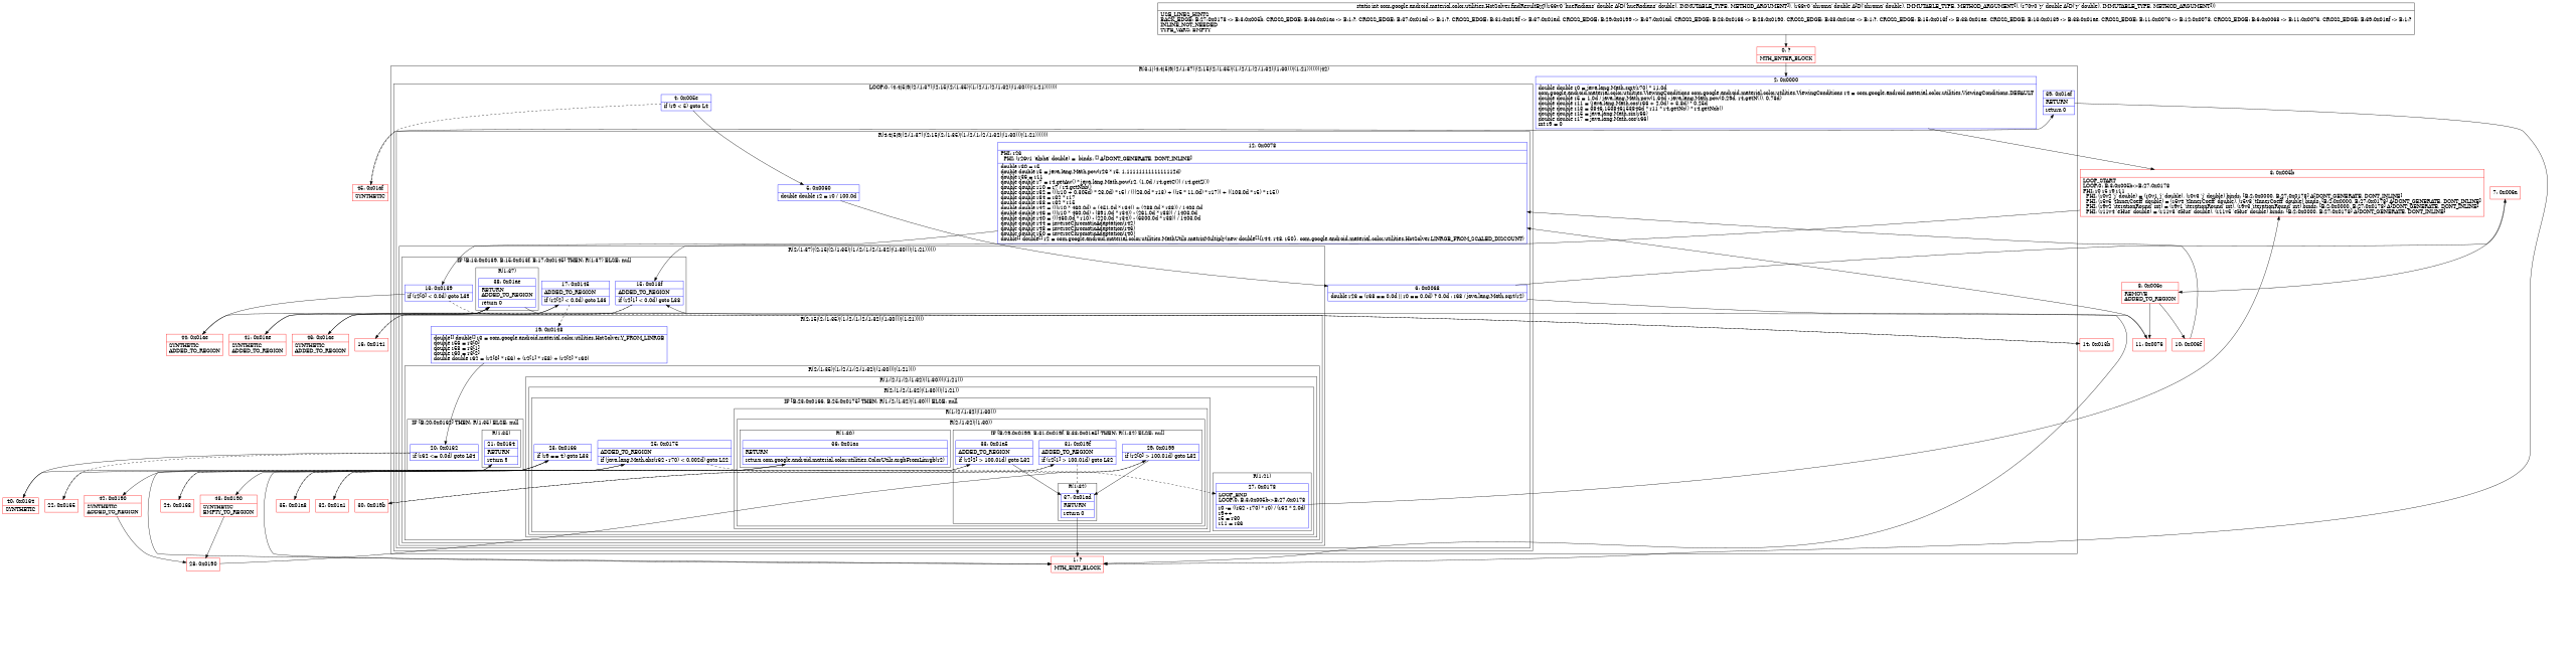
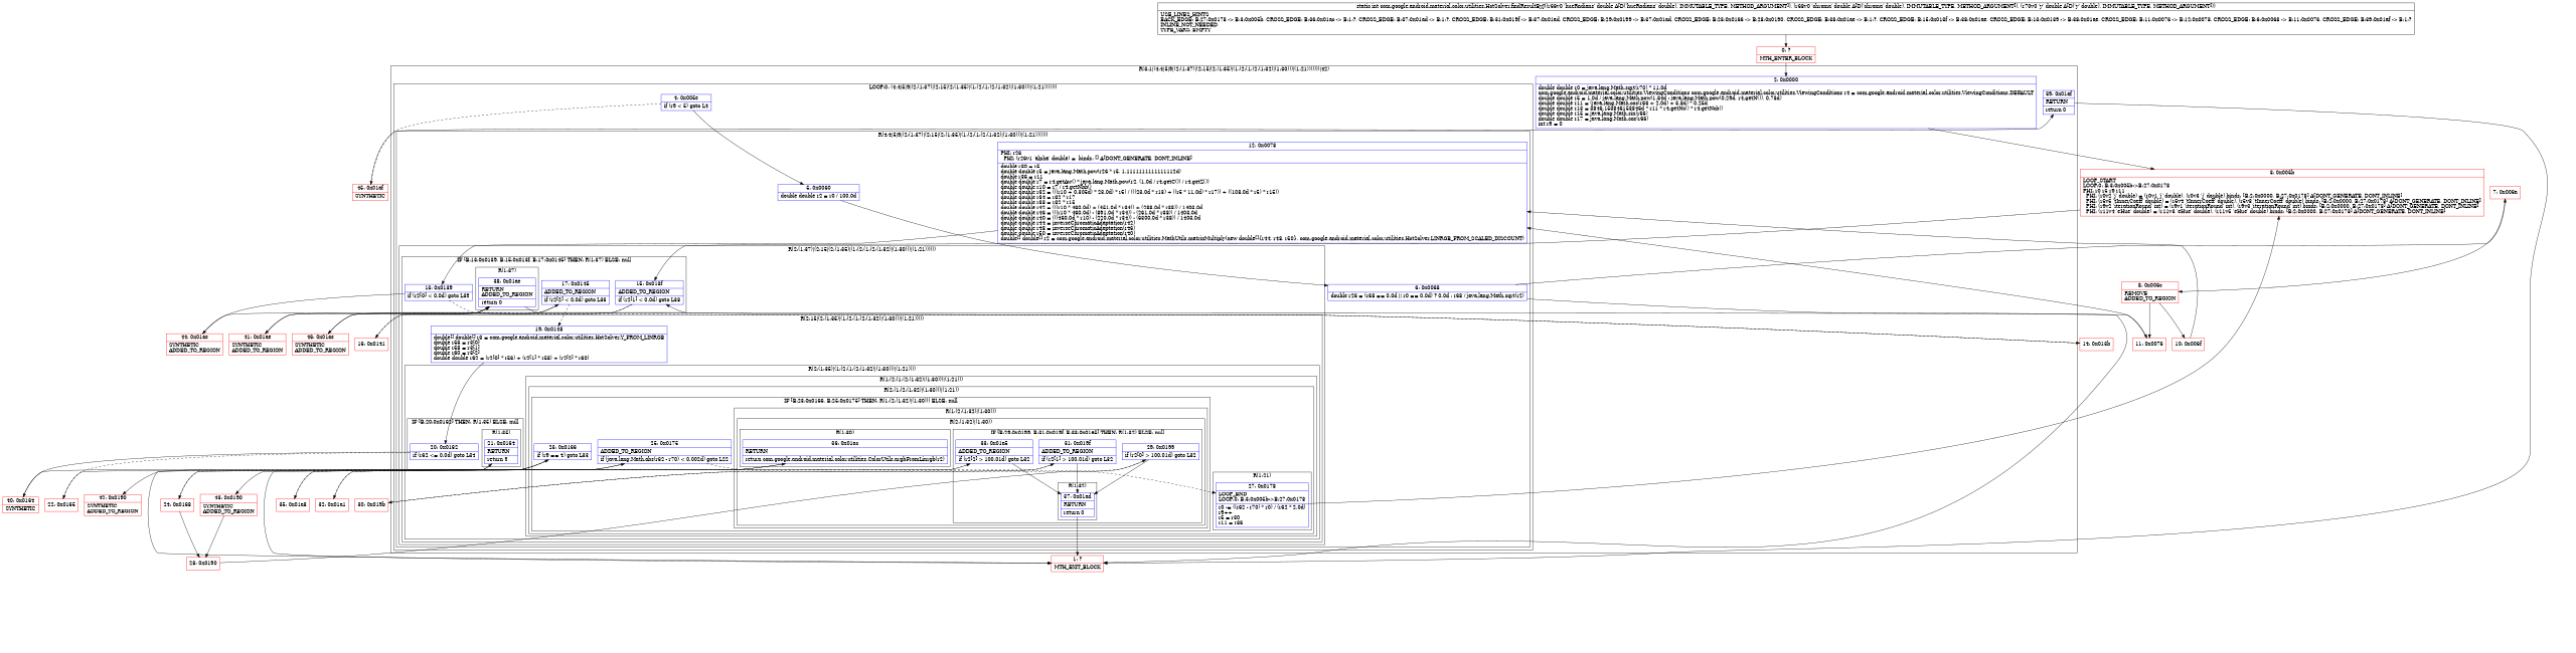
  digraph {
    node [color=red shape=record]
    n1 [color=blue label="{38\:\ 0x01ae|RETURN\lADDED_TO_REGION\l|return 0\l}"]
    n2 [color=blue label="{13\:\ 0x0139|if (r2[0] \< 0.0d) goto L39\l}"]
    n3 [color=blue label="{15\:\ 0x013f|ADDED_TO_REGION\l|if (r2[1] \< 0.0d) goto L38\l}"]
    n4 [color=blue label="{17\:\ 0x0145|ADDED_TO_REGION\l|if (r2[2] \< 0.0d) goto L36\l}"]
    n5 [color=blue label="{21\:\ 0x0164|RETURN\l|return 9\l}"]
    n6 [color=blue label="{20\:\ 0x0162|if (r62 \<= 0.0d) goto L34\l}"]
    n7 [color=blue label="{37\:\ 0x01ad|RETURN\l|return 0\l}"]
    n8 [color=blue label="{29\:\ 0x0199|if (r2[0] \> 100.01d) goto L32\l}"]
    n9 [color=blue label="{31\:\ 0x019f|ADDED_TO_REGION\l|if (r2[1] \> 100.01d) goto L32\l}"]
    n10 [color=blue label="{33\:\ 0x01a5|ADDED_TO_REGION\l|if (r2[2] \> 100.01d) goto L32\l}"]
    n11 [color=blue label="{36\:\ 0x01ac|RETURN\l|return com.google.android.material.color.utilities.ColorUtils.argbFromLinrgb(r2)\l}"]
    n12 [color=blue label="{23\:\ 0x0166|if (r9 == 4) goto L33\l}"]
    n13 [color=blue label="{25\:\ 0x0175|ADDED_TO_REGION\l|if (java.lang.Math.abs(r62 \- r70) \< 0.002d) goto L22\l}"]
    n14 [color=blue label="{27\:\ 0x0178|LOOP_END\lLOOP:0: B:3:0x005b\-\>B:27:0x0178\l|r0 \-= ((r62 \- r70) * r0) \/ (r62 * 2.0d)\lr9++\lr5 = r30\lr11 = r36\l}"]
    n15 [color=blue label="{19\:\ 0x0148|double[] double[] r3 = com.google.android.material.color.utilities.HctSolver.Y_FROM_LINRGB\ldouble r56 = r3[0]\ldouble r58 = r3[1]\ldouble r60 = r3[2]\ldouble double r62 = (r2[0] * r56) + (r2[1] * r58) + (r2[2] * r60)\l}"]
    n16 [color=blue label="{5\:\ 0x0060|double double r2 = r0 \/ 100.0d\l}"]
    n17 [color=blue label="{6\:\ 0x0068|double r26 = (r68 == 0.0d \|\| r0 == 0.0d) ? 0.0d : r68 \/ java.lang.Math.sqrt(r2)\l}"]
    n18 [color=blue label="{12\:\ 0x0078|PHI: r26 \l  PHI: (r26v1 'alpha' double) =  binds: [] A[DONT_GENERATE, DONT_INLINE]\l|double r30 = r5\ldouble double r5 = java.lang.Math.pow(r26 * r5, 1.1111111111111112d)\ldouble r36 = r11\ldouble double r7 = r4.getAw() * java.lang.Math.pow(r2, (1.0d \/ r4.getC()) \/ r4.getZ())\ldouble double r10 = r7 \/ r4.getNbb()\ldouble double r32 = (((r10 + 0.305d) * 23.0d) * r5) \/ (((23.0d * r13) + ((r5 * 11.0d) * r17)) + ((108.0d * r5) * r15))\ldouble double r34 = r32 * r17\ldouble double r38 = r32 * r15\ldouble double r42 = (((r10 * 460.0d) + (451.0d * r34)) + (288.0d * r38)) \/ 1403.0d\ldouble double r46 = (((r10 * 460.0d) \- (891.0d * r34)) \- (261.0d * r38)) \/ 1403.0d\ldouble double r40 = (((460.0d * r10) \- (220.0d * r34)) \- (6300.0d * r38)) \/ 1403.0d\ldouble double r44 = inverseChromaticAdaptation(r42)\ldouble double r48 = inverseChromaticAdaptation(r46)\ldouble double r50 = inverseChromaticAdaptation(r40)\ldouble[] double[] r2 = com.google.android.material.color.utilities.MathUtils.matrixMultiply(new double[]\{r44, r48, r50\}, com.google.android.material.color.utilities.HctSolver.LINRGB_FROM_SCALED_DISCOUNT)\l}"]
    n19 [color=blue label="{4\:\ 0x005e|if (r9 \< 5) goto L4\l}"]
    n20 [color=blue label="{2\:\ 0x0000|double double r0 = java.lang.Math.sqrt(r70) * 11.0d\lcom.google.android.material.color.utilities.ViewingConditions com.google.android.material.color.utilities.ViewingConditions r4 = com.google.android.material.color.utilities.ViewingConditions.DEFAULT\ldouble double r5 = 1.0d \/ java.lang.Math.pow(1.64d \- java.lang.Math.pow(0.29d, r4.getN()), 0.73d)\ldouble double r11 = (java.lang.Math.cos(r66 + 2.0d) + 3.8d) * 0.25d\ldouble double r13 = 3846.153846153846d * r11 * r4.getNc() * r4.getNcb()\ldouble double r15 = java.lang.Math.sin(r66)\ldouble double r17 = java.lang.Math.cos(r66)\lint r9 = 0\l}"]
    n21 [color=blue label="{39\:\ 0x01af|RETURN\l|return 0\l}"]
    n22 [label="{1\:\ ?|MTH_EXIT_BLOCK\l}"]
    n23 [label="{14\:\ 0x013b}"]
    n24 [label="{44\:\ 0x01ae|SYNTHETIC\lADDED_TO_REGION\l}"]
    n25 [label="{16\:\ 0x0141}"]
    n26 [label="{46\:\ 0x01ae|SYNTHETIC\lADDED_TO_REGION\l}"]
    n27 [label="{41\:\ 0x01ae|SYNTHETIC\lADDED_TO_REGION\l}"]
    n28 [label="{22\:\ 0x0165}"]
    n29 [label="{40\:\ 0x0164|SYNTHETIC\l}"]
    n30 [label="{30\:\ 0x019b}"]
    n31 [label="{32\:\ 0x01a1}"]
    n32 [label="{35\:\ 0x01a8}"]
    n33 [label="{24\:\ 0x0168}"]
    n34 [label="{42\:\ 0x0190|SYNTHETIC\lADDED_TO_REGION\l}"]
-   n35 [label="{43\:\ 0x0190|SYNTHETIC\lEMPTY_TO_REGION\l}"]
+   n35 [label="{43\:\ 0x0190|SYNTHETIC\lADDED_TO_REGION\l}"]
    n36 [label="{3\:\ 0x005b|LOOP_START\lLOOP:0: B:3:0x005b\-\>B:27:0x0178\lPHI: r0 r5 r9 r11 \l  PHI: (r0v2 'j' double) = (r0v1 'j' double), (r0v3 'j' double) binds: [B:2:0x0000, B:27:0x0178] A[DONT_GENERATE, DONT_INLINE]\l  PHI: (r5v5 'tInnerCoeff' double) = (r5v4 'tInnerCoeff' double), (r5v8 'tInnerCoeff' double) binds: [B:2:0x0000, B:27:0x0178] A[DONT_GENERATE, DONT_INLINE]\l  PHI: (r9v2 'iterationRound' int) = (r9v1 'iterationRound' int), (r9v3 'iterationRound' int) binds: [B:2:0x0000, B:27:0x0178] A[DONT_GENERATE, DONT_INLINE]\l  PHI: (r11v4 'eHue' double) = (r11v3 'eHue' double), (r11v5 'eHue' double) binds: [B:2:0x0000, B:27:0x0178] A[DONT_GENERATE, DONT_INLINE]\l}"]
    n37 [label="{7\:\ 0x006a}"]
    n38 [label="{11\:\ 0x0076}"]
    n39 [label="{45\:\ 0x01af|SYNTHETIC\l}"]
    n40 [label="{8\:\ 0x006c|REMOVE\lADDED_TO_REGION\l}"]
    n41 [label="{28\:\ 0x0190}"]
    n42 [label="{0\:\ ?|MTH_ENTER_BLOCK\l}"]
    n43 [label="{10\:\ 0x006f}"]
    n44 [label="{static int com.google.android.material.color.utilities.HctSolver.findResultByJ((r66v0 'hueRadians' double A[D('hueRadians' double), IMMUTABLE_TYPE, METHOD_ARGUMENT]), (r68v0 'chroma' double A[D('chroma' double), IMMUTABLE_TYPE, METHOD_ARGUMENT]), (r70v0 'y' double A[D('y' double), IMMUTABLE_TYPE, METHOD_ARGUMENT]))  | USE_LINES_HINTS\lBACK_EDGE: B:27:0x0178 \-\> B:3:0x005b, CROSS_EDGE: B:36:0x01ac \-\> B:1:?, CROSS_EDGE: B:37:0x01ad \-\> B:1:?, CROSS_EDGE: B:31:0x019f \-\> B:37:0x01ad, CROSS_EDGE: B:29:0x0199 \-\> B:37:0x01ad, CROSS_EDGE: B:23:0x0166 \-\> B:28:0x0190, CROSS_EDGE: B:38:0x01ae \-\> B:1:?, CROSS_EDGE: B:15:0x013f \-\> B:38:0x01ae, CROSS_EDGE: B:13:0x0139 \-\> B:38:0x01ae, CROSS_EDGE: B:11:0x0076 \-\> B:12:0x0078, CROSS_EDGE: B:6:0x0068 \-\> B:11:0x0076, CROSS_EDGE: B:39:0x01af \-\> B:1:?\lINLINE_NOT_NEEDED\lTYPE_VARS: EMPTY\l}" color=""]
    subgraph cluster_1 {
      label="R(3:1|(4:4|5|9|(2:(1:37)|(2:15|(2:(1:35)|(1:(2:(1:(2:(1:32)|(1:30)))|(1:21)))))))|42)"
      n20
      n21
      subgraph cluster_2 {
        label="LOOP:0: (4:4|5|9|(2:(1:37)|(2:15|(2:(1:35)|(1:(2:(1:(2:(1:32)|(1:30)))|(1:21)))))))"
        n19
        subgraph cluster_3 {
          label="R(4:4|5|9|(2:(1:37)|(2:15|(2:(1:35)|(1:(2:(1:(2:(1:32)|(1:30)))|(1:21)))))))"
          n16
          n17
          n18
          subgraph cluster_4 {
            label="R(2:(1:37)|(2:15|(2:(1:35)|(1:(2:(1:(2:(1:32)|(1:30)))|(1:21))))))"
            subgraph cluster_5 {
              label="IF [B:13:0x0139, B:15:0x013f, B:17:0x0145] THEN: R(1:37) ELSE: null"
              n2
              n3
              n4
              subgraph cluster_6 {
                label="R(1:37)"
                n1
              }
            }
            subgraph cluster_7 {
              label="R(2:15|(2:(1:35)|(1:(2:(1:(2:(1:32)|(1:30)))|(1:21)))))"
              n15
              subgraph cluster_8 {
                label="R(2:(1:35)|(1:(2:(1:(2:(1:32)|(1:30)))|(1:21))))"
                subgraph cluster_9 {
                  label="IF [B:20:0x0162] THEN: R(1:35) ELSE: null"
                  n6
                  subgraph cluster_10 {
                    label="R(1:35)"
                    n5
                  }
                }
                subgraph cluster_11 {
                  label="R(1:(2:(1:(2:(1:32)|(1:30)))|(1:21)))"
                  subgraph cluster_12 {
                    label="R(2:(1:(2:(1:32)|(1:30)))|(1:21))"
                    subgraph cluster_13 {
                      label="IF [B:23:0x0166, B:25:0x0175] THEN: R(1:(2:(1:32)|(1:30))) ELSE: null"
                      n12
                      n13
                      subgraph cluster_14 {
                        label="R(1:(2:(1:32)|(1:30)))"
                        subgraph cluster_15 {
                          label="R(2:(1:32)|(1:30))"
                          subgraph cluster_16 {
                            label="IF [B:29:0x0199, B:31:0x019f, B:33:0x01a5] THEN: R(1:32) ELSE: null"
                            n8
                            n9
                            n10
                            subgraph cluster_17 {
                              label="R(1:32)"
                              n7
                            }
                          }
                          subgraph cluster_18 {
                            label="R(1:30)"
                            n11
                          }
                        }
                      }
                    }
                    subgraph cluster_19 {
                      label="R(1:21)"
                      n14
                    }
                  }
                }
              }
            }
          }
        }
      }
    }
    n1 -> n22
    n2 -> n23 [style=dashed]
    n2 -> n24
    n3 -> n25 [style=dashed]
    n3 -> n26
    n4 -> n15 [style=dashed]
    n4 -> n27
    n5 -> n22
    n6 -> n28 [style=dashed]
    n6 -> n29
    n7 -> n22
    n8 -> n7
    n8 -> n30 [style=dashed]
-   n9 -> n7 [style=dashed]
+   n9 -> n7
    n9 -> n31 [style=dashed]
    n10 -> n7
    n10 -> n32 [style=dashed]
    n11 -> n22
    n12 -> n33 [style=dashed]
    n12 -> n34
    n13 -> n14 [style=dashed]
    n13 -> n35
    n14 -> n36
    n15 -> n6
    n16 -> n17
    n17 -> n37
    n17 -> n38
    n18 -> n2
    n19 -> n16
    n19 -> n39 [style=dashed]
    n20 -> n36
    n21 -> n22
    n23 -> n3
    n24 -> n1
    n25 -> n4
    n26 -> n1
    n27 -> n1
    n28 -> n12
    n29 -> n5
    n30 -> n9
    n31 -> n10
    n32 -> n11
    n33 -> n13
-   n34 -> n41
+   n33 -> n41
    n35 -> n41
    n36 -> n3
    n37 -> n40
    n38 -> n18
    n39 -> n21
    n40 -> n38
    n40 -> n43
    n41 -> n8
    n42 -> n20
    n43 -> n18
    n44 -> n42
  }
